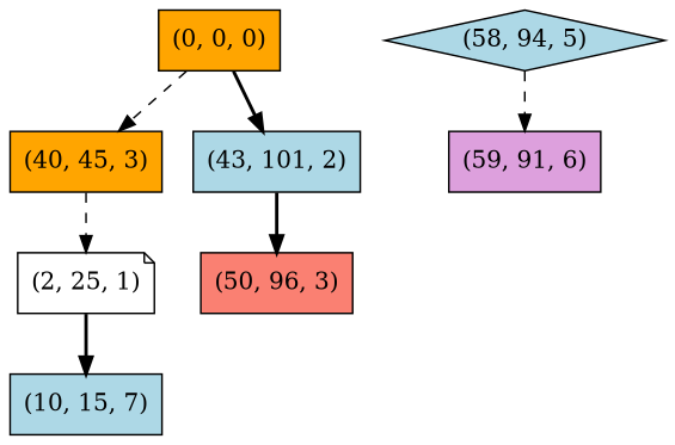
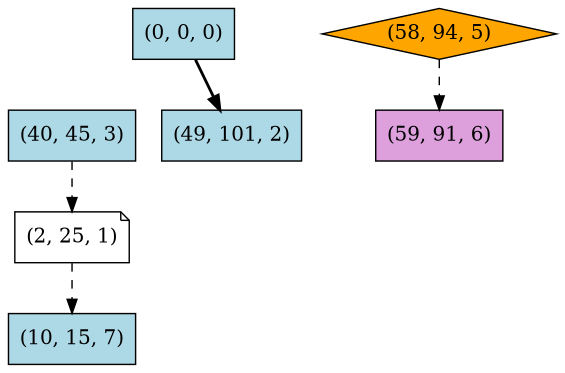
  digraph {
    node [fillcolor=lightblue shape=box style=filled]
    edge [style=dashed]
-   "(0, 0, 0)" [fillcolor=orange]
-   "(40, 45, 3)" [fillcolor=orange]
-   "(49, 101, 2)" [label="(43, 101, 2)"]
+   "(0, 0, 0)"
+   "(40, 45, 3)"
+   "(49, 101, 2)"
    "(2, 25, 1)" [fillcolor=white shape=note]
    n5 [label="(10, 15, 7)"]
-   "(50, 96, 3)" [fillcolor=salmon]
-   "(58, 94, 5)" [shape=diamond]
+   "(58, 94, 5)" [fillcolor=orange shape=diamond]
    "(59, 91, 6)" [fillcolor=plum]
-   "(0, 0, 0)" -> "(40, 45, 3)"
    "(0, 0, 0)" -> "(49, 101, 2)" [style=bold]
    "(40, 45, 3)" -> "(2, 25, 1)"
-   "(49, 101, 2)" -> "(50, 96, 3)" [style=bold]
-   "(2, 25, 1)" -> n5 [style=bold]
+   "(2, 25, 1)" -> n5
    "(58, 94, 5)" -> "(59, 91, 6)"
  }
